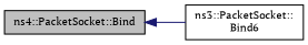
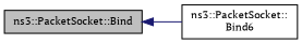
  digraph {
    rankdir=LR
    fontname="PT Serif"
    node [color=black fontname="PT Serif" fontsize=10 shape=record style=filled]
-   n1 [fillcolor=grey75 fontcolor=black height=0.2 label="ns4::PacketSocket::Bind" width=0.4]
+   n1 [fillcolor=grey75 fontcolor=black height=0.2 label="ns3::PacketSocket::Bind" width=0.4]
    n2 [fillcolor=white height=0.2 label="ns3::PacketSocket::\lBind6" width=0.4]
    n1 -> n2 [color=midnightblue dir=back fontname="PT Serif" fontsize=10 labelfontname=Helvetica labelfontsize=10 style=solid]
  }
